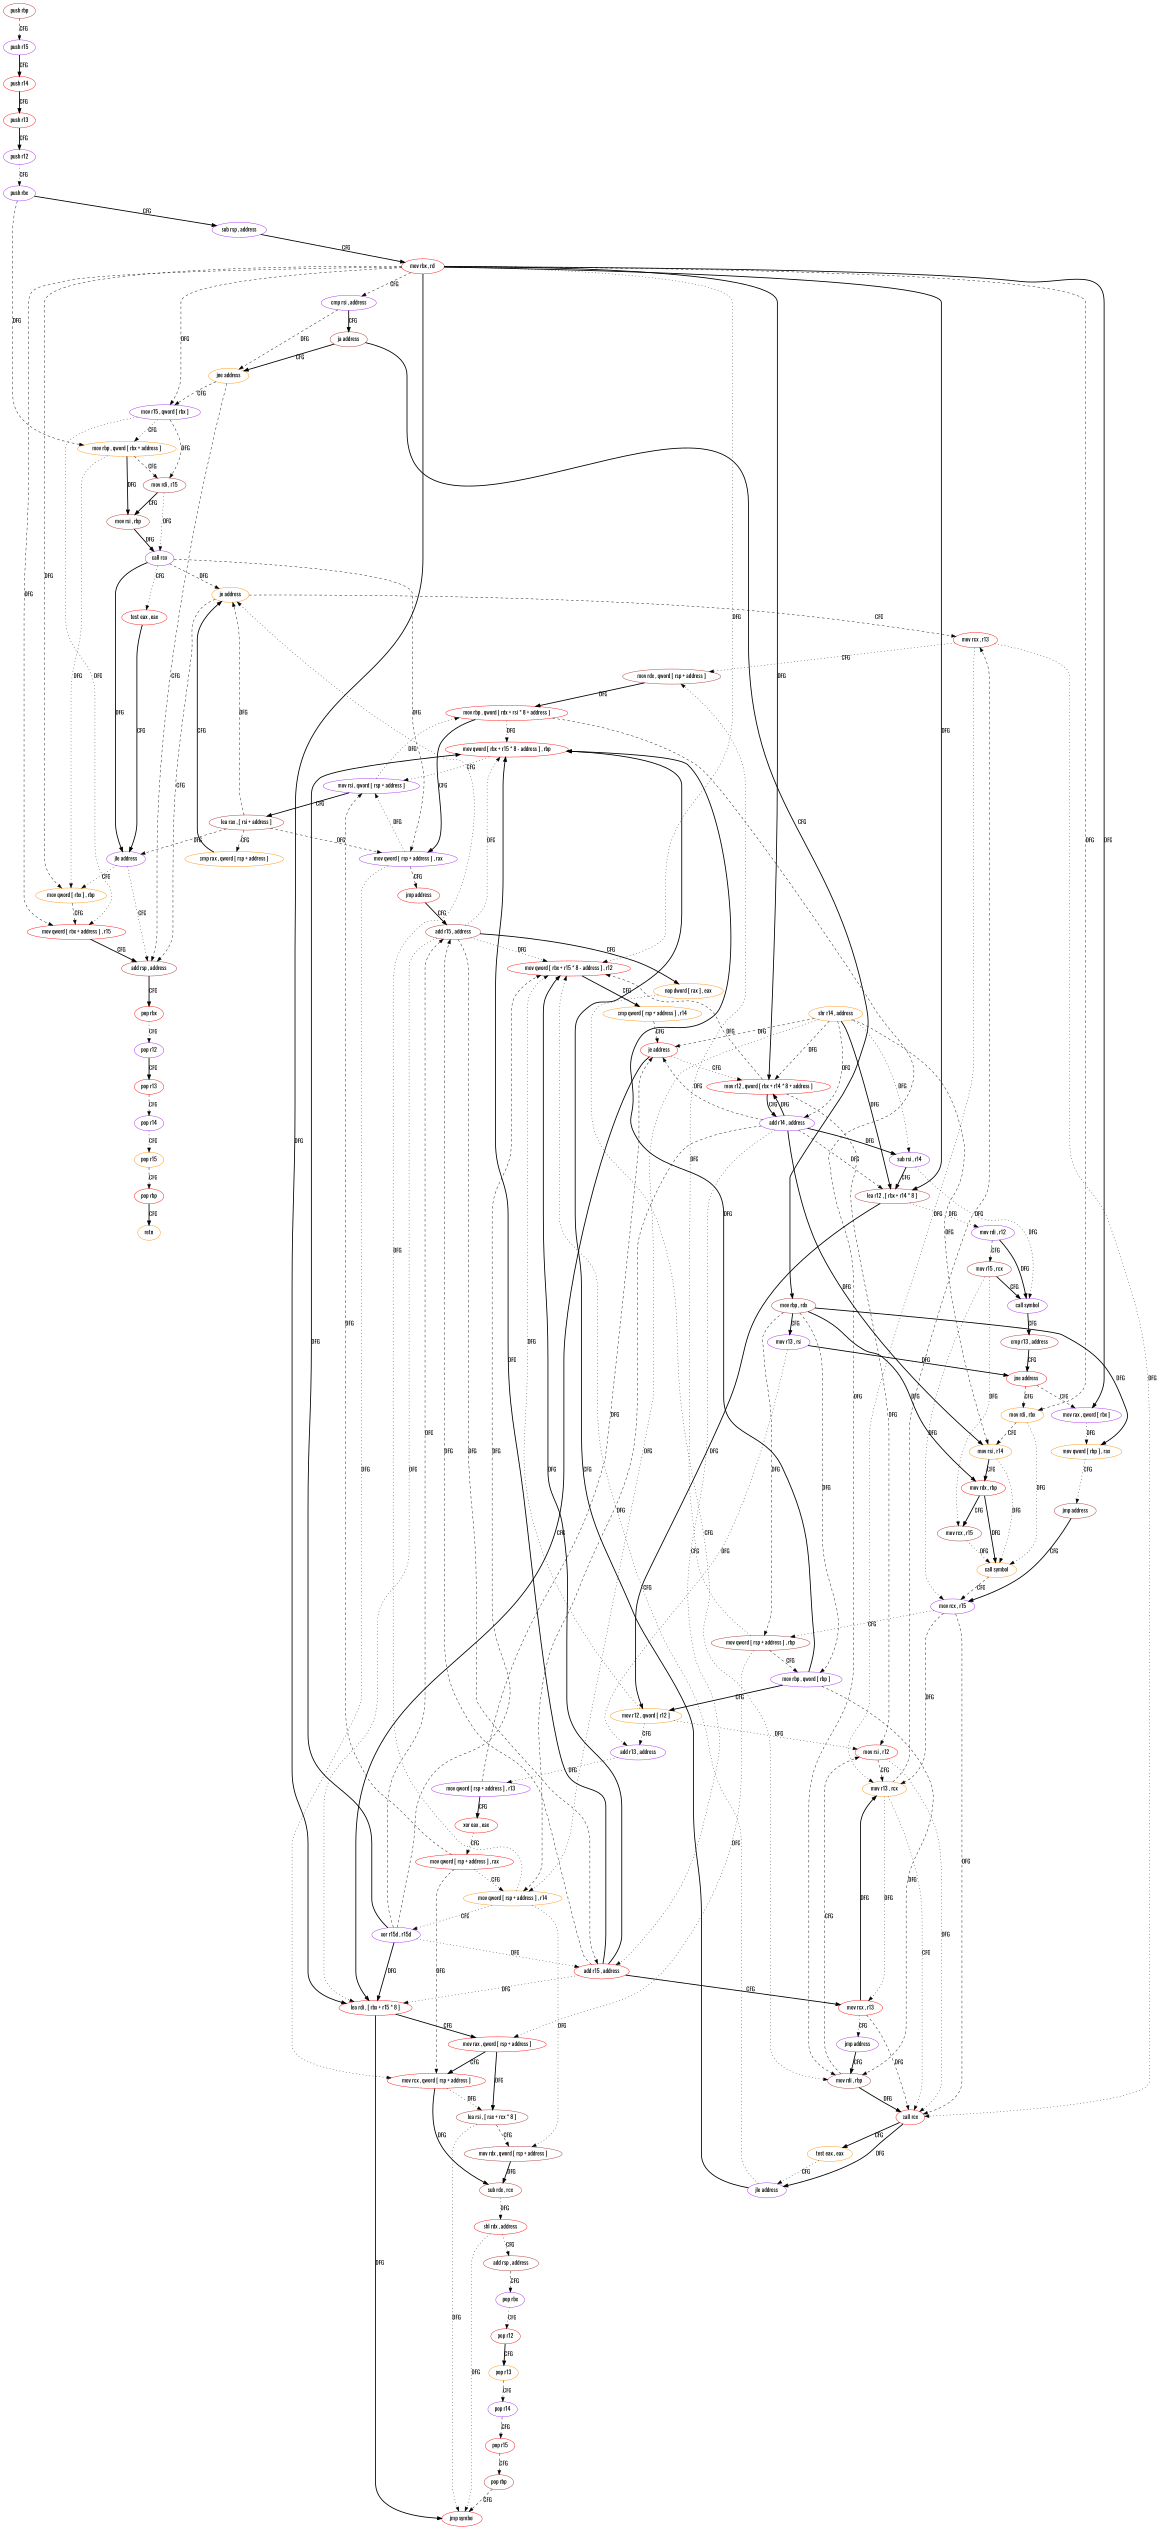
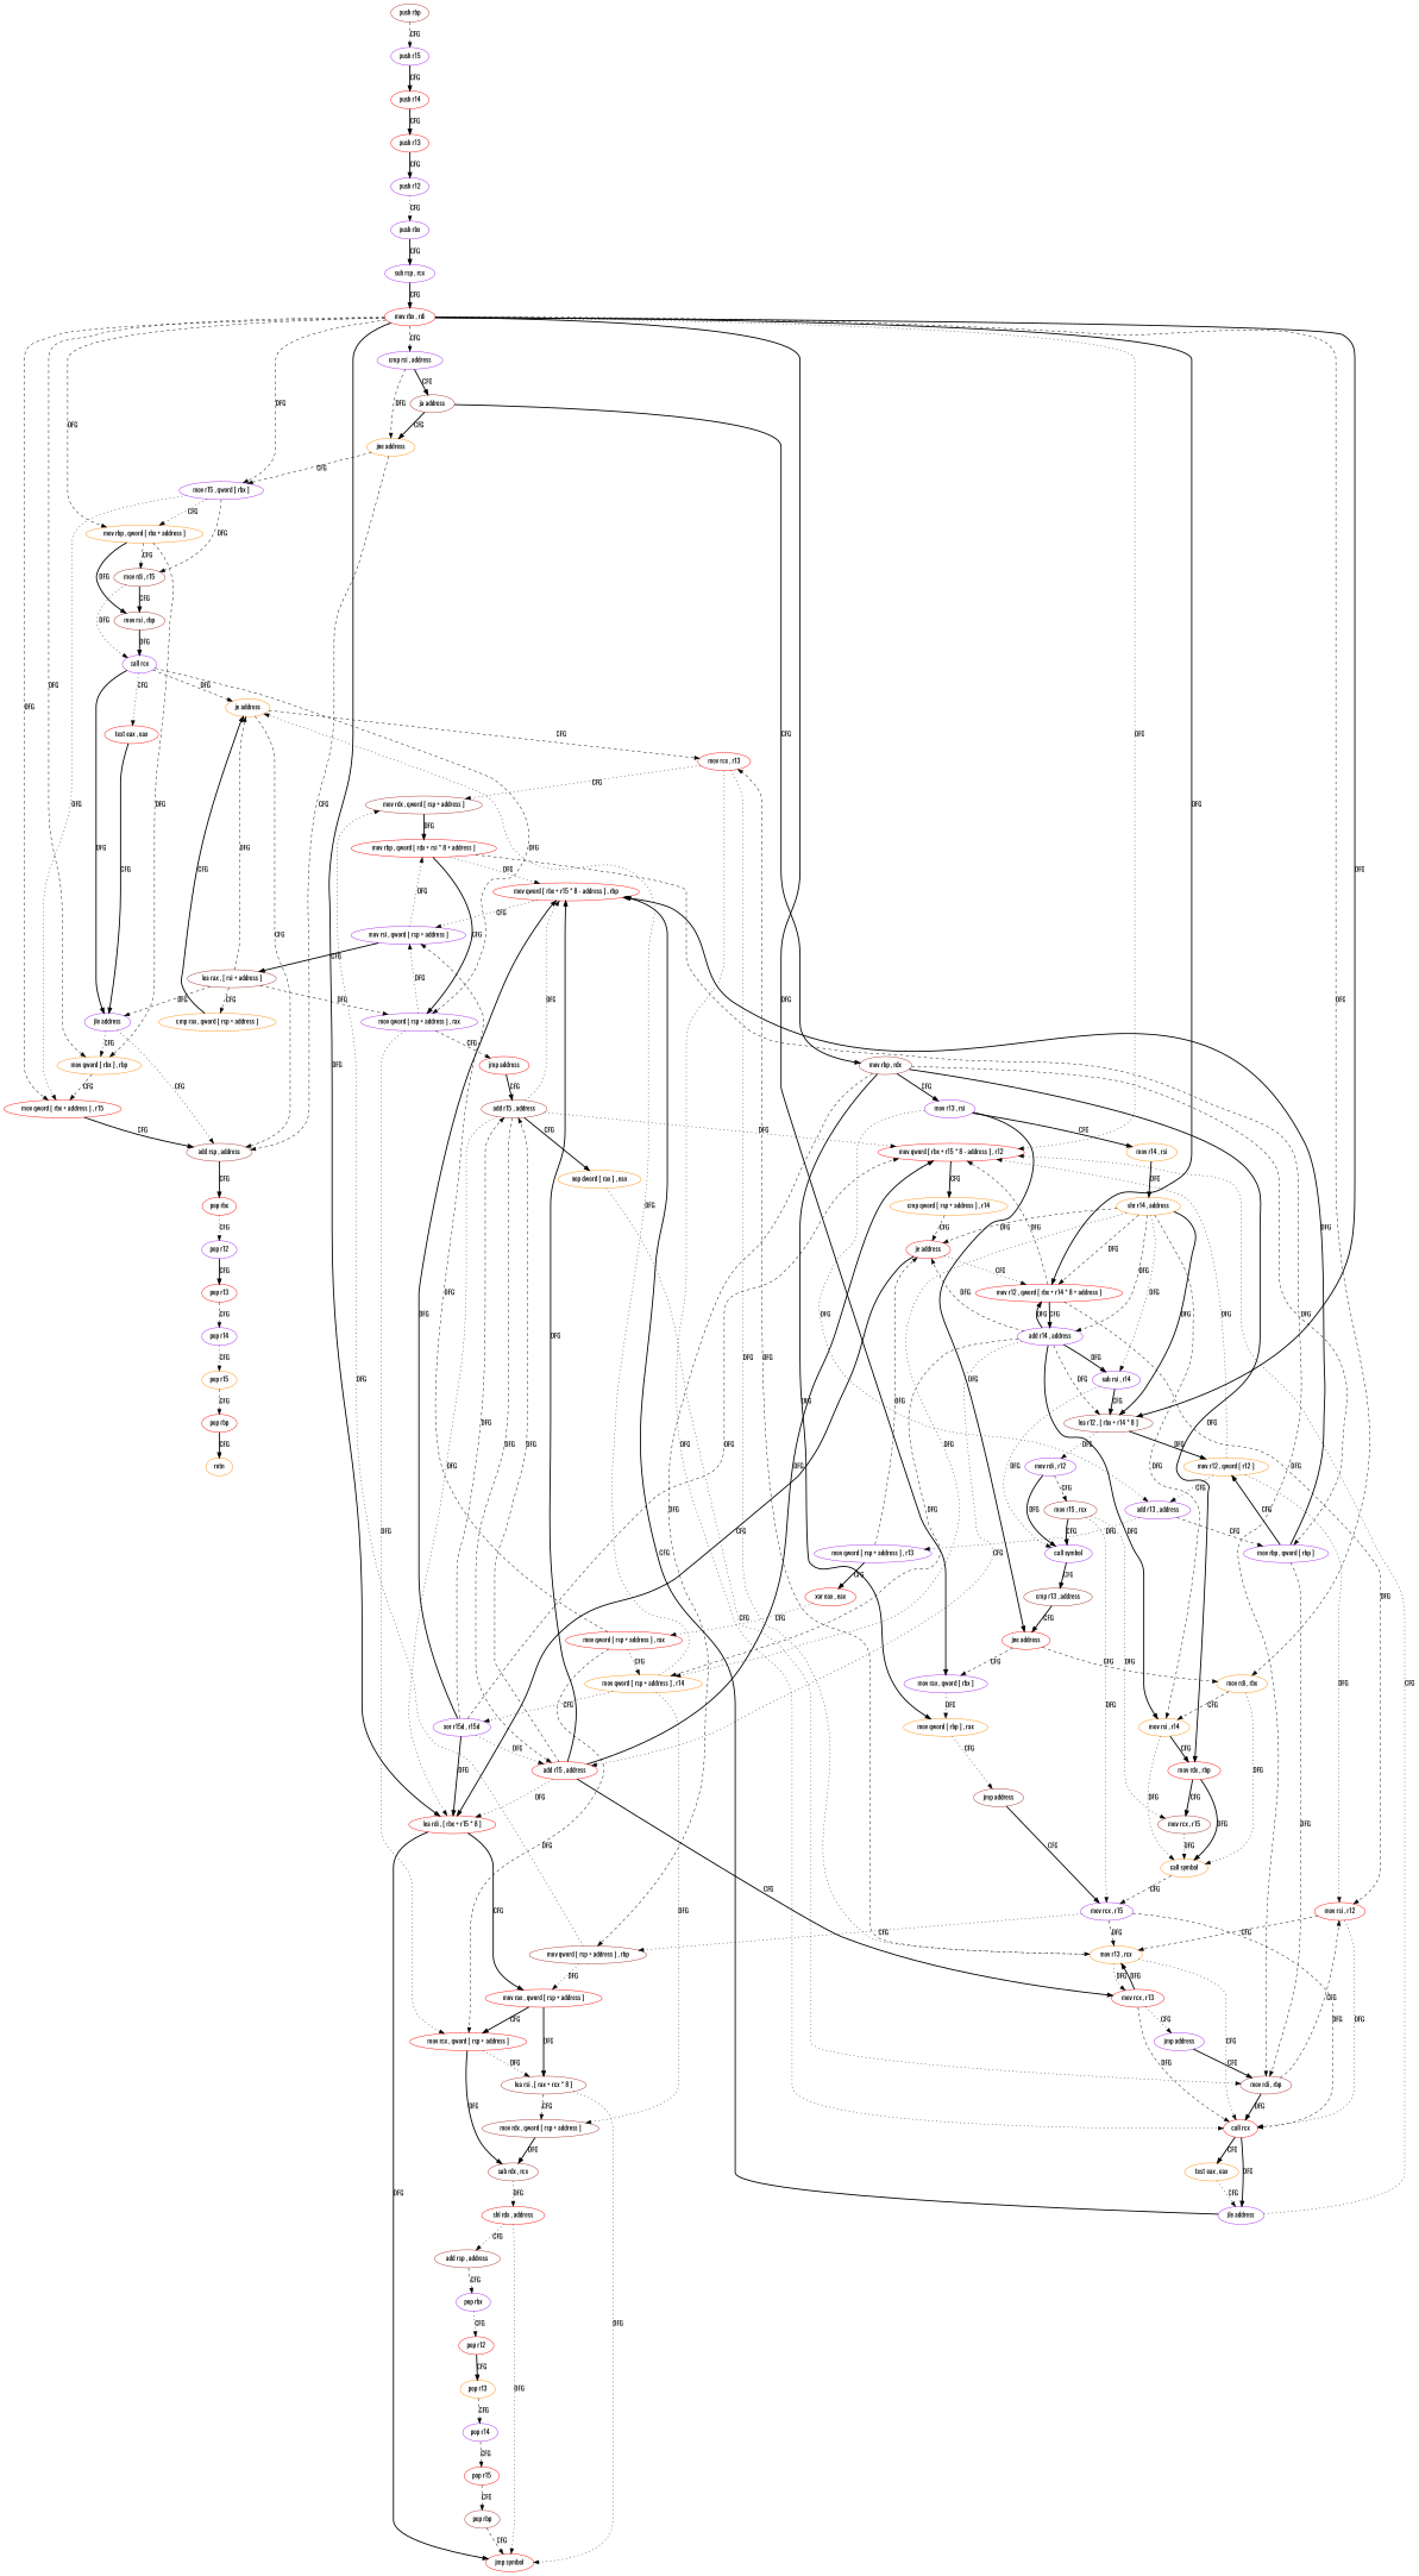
  digraph {
    fontname=Oswald
    node [color=red fontname=Oswald]
    edge [fontname=Oswald style=bold]
    n1 [color=brown label="push rbp"]
    n2 [color=purple label="push r15"]
    n3 [label="push r14"]
    n4 [label="push r13"]
    n5 [color=purple label="push r12"]
    n6 [color=purple label="push rbx"]
-   n7 [color=purple label="sub rsp , address"]
+   n7 [color=purple label="sub rsp , rcx"]
    n8 [label="mov rbx , rdi"]
    n9 [color=purple label="cmp rsi , address"]
    n10 [color=brown label="lea r12 , [ rbx + r14 * 8 ]"]
    n11 [color=darkorange label="mov rdi , rbx"]
    n12 [color=purple label="mov rax , qword [ rbx ]"]
    n13 [color=purple label="mov r15 , qword [ rbx ]"]
    n14 [color=darkorange label="mov rbp , qword [ rbx + address ]"]
    n15 [color=darkorange label="mov qword [ rbx ] , rbp"]
    n16 [label="mov qword [ rbx + r15 * 8 - address ] , r12"]
    n17 [label="lea rdi , [ rbx + r15 * 8 ]"]
    n18 [label="mov r12 , qword [ rbx + r14 * 8 + address ]"]
    n19 [label="mov qword [ rbx + address ] , r15"]
    n20 [color=brown label="ja address"]
    n21 [color=darkorange label="jne address"]
    n22 [color=purple label="mov rdi , r12"]
    n23 [color=darkorange label="mov r12 , qword [ r12 ]"]
    n24 [color=darkorange label="mov rsi , r14"]
    n25 [color=darkorange label="call symbol"]
    n26 [color=darkorange label="mov qword [ rbp ] , rax"]
    n27 [color=brown label="mov rdi , r15"]
    n28 [color=brown label="mov rsi , rbp"]
    n29 [label="mov qword [ rbx + r15 * 8 - address ] , rbp"]
    n30 [color=purple label="mov rsi , qword [ rsp + address ]"]
    n31 [color=darkorange label="cmp qword [ rsp + address ] , r14"]
    n32 [label="mov rax , qword [ rsp + address ]"]
    n33 [label="jmp symbol"]
    n34 [color=purple label="add r14 , address"]
    n35 [label="mov rsi , r12"]
    n36 [color=brown label="add rsp , address"]
    n37 [color=brown label="mov rbp , rdx"]
    n38 [color=purple label="mov r13 , rsi"]
    n39 [label="mov rdx , rbp"]
    n40 [color=brown label="mov qword [ rsp + address ] , rbp"]
    n41 [color=purple label="mov rbp , qword [ rbp ]"]
+   n42 [color=darkorange label="mov r14 , rsi"]
    n43 [label="jne address"]
    n44 [color=purple label="add r13 , address"]
    n45 [color=brown label="mov rcx , r15"]
    n46 [color=brown label="jmp address"]
    n47 [color=brown label="mov rdx , qword [ rsp + address ]"]
    n48 [color=brown label="mov rdi , rbp"]
    n49 [label="pop rbx"]
    n50 [color=darkorange label="shr r14 , address"]
    n51 [color=purple label="mov qword [ rsp + address ] , r13"]
    n52 [color=purple label="sub rsi , r14"]
    n53 [label="je address"]
    n54 [color=darkorange label="mov qword [ rsp + address ] , r14"]
    n55 [color=purple label="call symbol"]
    n56 [color=darkorange label="je address"]
    n57 [color=purple label="xor r15d , r15d"]
    n58 [color=brown label="mov rdx , qword [ rsp + address ]"]
    n59 [label="add r15 , address"]
    n60 [color=brown label="cmp r13 , address"]
    n61 [color=brown label="mov r15 , rcx"]
    n62 [color=purple label="mov rcx , r15"]
    n63 [color=darkorange label="mov r13 , rcx"]
    n64 [label="call rcx"]
    n65 [color=purple label="pop r12"]
    n66 [color=purple label="call rcx"]
    n67 [label="mov rcx , r13"]
    n68 [label="mov rcx , r13"]
    n69 [color=darkorange label="test eax , eax"]
    n70 [color=purple label="jle address"]
    n71 [label="pop r13"]
    n72 [color=purple label="pop r14"]
    n73 [color=darkorange label="pop r15"]
    n74 [label="pop rbp"]
    n75 [color=darkorange label=retn]
    n76 [label="test eax , eax"]
    n77 [color=purple label="jle address"]
    n78 [color=purple label="mov qword [ rsp + address ] , rax"]
    n79 [label="mov rcx , qword [ rsp + address ]"]
    n80 [label="jmp address"]
    n81 [color=brown label="lea rax , [ rsi + address ]"]
    n82 [label="mov rbp , qword [ rdx + rsi * 8 + address ]"]
    n83 [color=darkorange label="cmp rax , qword [ rsp + address ]"]
    n84 [color=brown label="lea rsi , [ rax + rcx * 8 ]"]
    n85 [label="xor eax , eax"]
    n86 [label="mov qword [ rsp + address ] , rax"]
    n87 [color=brown label="sub rdx , rcx"]
    n88 [color=brown label="add r15 , address"]
    n89 [color=darkorange label="nop dword [ rax ] , eax"]
    n90 [label="shl rdx , address"]
    n91 [color=brown label="add rsp , address"]
    n92 [color=purple label="pop rbx"]
    n93 [label="pop r12"]
    n94 [color=darkorange label="pop r13"]
    n95 [color=purple label="pop r14"]
    n96 [label="pop r15"]
    n97 [color=brown label="pop rbp"]
    n98 [color=purple label="jmp address"]
    n1 -> n2 [label=CFG style=dashed]
    n2 -> n3 [label=CFG]
    n3 -> n4 [label=CFG]
    n4 -> n5 [label=CFG]
    n5 -> n6 [label=CFG style=dotted]
    n6 -> n7 [label=CFG]
    n7 -> n8 [label=CFG]
    n8 -> n9 [label=CFG style=dashed]
    n8 -> n10 [label=DFG]
    n8 -> n11 [label=DFG style=dashed]
    n8 -> n12 [label=DFG]
    n8 -> n13 [label=DFG style=dashed]
-   n6 -> n14 [label=DFG style=dashed]
+   n8 -> n14 [label=DFG style=dashed]
    n8 -> n15 [label=DFG style=dashed]
    n8 -> n16 [label=DFG style=dotted]
    n8 -> n17 [label=DFG]
    n8 -> n18 [label=DFG]
    n8 -> n19 [label=DFG style=dashed]
    n9 -> n20 [label=CFG]
    n9 -> n21 [label=DFG style=dashed]
    n10 -> n22 [label=DFG style=dotted]
    n10 -> n23 [label=DFG]
    n11 -> n24 [label=CFG style=dashed]
    n11 -> n25 [label=DFG style=dotted]
    n12 -> n26 [label=DFG style=dotted]
    n13 -> n14 [label=CFG style=dotted]
    n13 -> n19 [label=DFG style=dotted]
    n13 -> n27 [label=DFG style=dashed]
-   n14 -> n15 [label=DFG style=dotted]
+   n14 -> n15 [label=DFG style=dashed]
    n14 -> n27 [label=CFG style=dashed]
    n14 -> n28 [label=DFG]
    n15 -> n19 [label=CFG style=dashed]
    n16 -> n31 [label=CFG]
    n17 -> n32 [label=CFG]
    n17 -> n33 [label=DFG]
    n18 -> n16 [label=DFG style=dashed]
    n18 -> n34 [label=CFG]
    n18 -> n35 [label=DFG style=dashed]
    n19 -> n36 [label=CFG]
    n20 -> n21 [label=CFG]
    n20 -> n37 [label=CFG]
    n21 -> n13 [label=CFG style=dashed]
    n21 -> n36 [label=CFG style=dashed]
    n22 -> n55 [label=DFG]
    n22 -> n61 [label=CFG style=dashed]
    n23 -> n16 [label=DFG style=dotted]
    n23 -> n35 [label=DFG style=dotted]
    n23 -> n44 [label=CFG style=dotted]
    n24 -> n25 [label=DFG style=dotted]
    n24 -> n39 [label=CFG]
    n25 -> n62 [label=CFG style=dashed]
    n26 -> n46 [label=CFG style=dotted]
    n27 -> n28 [label=CFG]
    n27 -> n66 [label=DFG style=dotted]
    n28 -> n66 [label=DFG]
    n29 -> n30 [label=CFG style=dotted]
    n30 -> n81 [label=CFG]
    n30 -> n82 [label=DFG style=dotted]
    n31 -> n53 [label=CFG style=dashed]
    n32 -> n79 [label=CFG]
    n32 -> n84 [label=DFG]
    n34 -> n10 [label=DFG style=dashed]
    n34 -> n18 [label=DFG]
    n34 -> n24 [label=DFG]
    n34 -> n52 [label=DFG]
    n34 -> n53 [label=DFG style=dashed]
    n34 -> n54 [label=DFG style=dashed]
    n34 -> n59 [label=CFG style=dotted]
    n35 -> n63 [label=CFG style=dashed]
    n35 -> n64 [label=DFG style=dotted]
    n36 -> n49 [label=CFG]
    n37 -> n26 [label=DFG]
    n37 -> n38 [label=CFG]
    n37 -> n39 [label=DFG]
    n37 -> n40 [label=DFG style=dashed]
    n37 -> n41 [label=DFG style=dashed]
+   n38 -> n42 [label=CFG]
    n38 -> n43 [label=DFG]
    n38 -> n44 [label=DFG style=dotted]
    n39 -> n25 [label=DFG]
    n39 -> n45 [label=CFG]
    n40 -> n32 [label=DFG style=dotted]
-   n40 -> n41 [label=CFG style=dashed]
+   n44 -> n41 [label=CFG style=dashed]
    n40 -> n47 [label=DFG style=dotted]
    n41 -> n23 [label=CFG]
    n41 -> n29 [label=DFG]
    n41 -> n48 [label=DFG style=dashed]
+   n42 -> n50 [label=DFG]
    n43 -> n11 [label=CFG style=dashed]
    n43 -> n12 [label=CFG style=dashed]
    n44 -> n51 [label=DFG style=dotted]
    n45 -> n25 [label=DFG style=dotted]
    n46 -> n62 [label=CFG]
    n47 -> n82 [label=DFG]
    n48 -> n35 [label=CFG style=dashed]
    n48 -> n64 [label=DFG]
    n49 -> n65 [label=CFG style=dotted]
    n50 -> n10 [label=DFG]
    n50 -> n18 [label=DFG style=dashed]
    n50 -> n24 [label=DFG style=dashed]
    n50 -> n34 [label=DFG style=dashed]
    n50 -> n52 [label=DFG style=dotted]
    n50 -> n53 [label=DFG style=dashed]
    n50 -> n54 [label=DFG style=dotted]
    n51 -> n53 [label=DFG style=dashed]
    n51 -> n85 [label=CFG]
    n52 -> n10 [label=CFG]
    n52 -> n55 [label=DFG style=dotted]
    n53 -> n17 [label=CFG]
    n53 -> n18 [label=CFG style=dotted]
    n54 -> n56 [label=DFG style=dotted]
    n54 -> n57 [label=CFG style=dotted]
    n54 -> n58 [label=DFG style=dotted]
    n55 -> n60 [label=CFG]
    n56 -> n36 [label=CFG style=dashed]
    n56 -> n67 [label=CFG style=dashed]
    n57 -> n16 [label=DFG style=dashed]
    n57 -> n17 [label=DFG]
    n57 -> n29 [label=DFG]
    n57 -> n59 [label=DFG style=dotted]
    n57 -> n88 [label=DFG style=dashed]
    n58 -> n87 [label=DFG]
    n59 -> n16 [label=DFG]
    n59 -> n17 [label=DFG style=dotted]
    n59 -> n29 [label=DFG]
    n59 -> n68 [label=CFG]
    n59 -> n88 [label=DFG style=dashed]
    n60 -> n43 [label=CFG]
    n61 -> n45 [label=DFG style=dotted]
    n61 -> n55 [label=CFG]
    n61 -> n62 [label=DFG style=dotted]
    n62 -> n40 [label=CFG style=dotted]
    n62 -> n63 [label=DFG style=dashed]
    n62 -> n64 [label=DFG style=dashed]
    n63 -> n64 [label=CFG style=dotted]
    n63 -> n67 [label=DFG style=dashed]
    n63 -> n68 [label=DFG style=dotted]
    n64 -> n69 [label=CFG]
    n64 -> n70 [label=DFG]
    n65 -> n71 [label=CFG]
    n66 -> n56 [label=DFG style=dashed]
    n66 -> n76 [label=CFG style=dotted]
    n66 -> n77 [label=DFG]
    n66 -> n78 [label=DFG style=dashed]
    n67 -> n47 [label=CFG style=dotted]
    n67 -> n63 [label=DFG style=dotted]
    n67 -> n64 [label=DFG style=dotted]
    n68 -> n63 [label=DFG]
    n68 -> n64 [label=DFG style=dashed]
    n68 -> n98 [label=CFG style=dotted]
    n69 -> n70 [label=CFG style=dotted]
    n70 -> n16 [label=CFG style=dotted]
    n70 -> n29 [label=CFG]
    n71 -> n72 [label=CFG style=dashed]
    n72 -> n73 [label=CFG style=dotted]
    n73 -> n74 [label=CFG style=dashed]
    n74 -> n75 [label=CFG]
    n76 -> n77 [label=CFG]
    n77 -> n15 [label=CFG style=dotted]
    n77 -> n36 [label=CFG style=dotted]
    n78 -> n30 [label=DFG style=dotted]
    n78 -> n79 [label=DFG style=dotted]
    n78 -> n80 [label=CFG style=dashed]
    n79 -> n84 [label=DFG style=dotted]
    n79 -> n87 [label=DFG]
    n80 -> n88 [label=CFG]
    n81 -> n56 [label=DFG style=dashed]
    n81 -> n77 [label=DFG style=dashed]
    n81 -> n78 [label=DFG style=dashed]
    n81 -> n83 [label=CFG style=dashed]
    n82 -> n29 [label=DFG style=dotted]
    n82 -> n48 [label=DFG style=dashed]
    n82 -> n78 [label=CFG]
    n83 -> n56 [label=CFG]
    n84 -> n33 [label=DFG style=dotted]
    n84 -> n58 [label=CFG style=dashed]
    n85 -> n86 [label=CFG style=dotted]
    n86 -> n30 [label=DFG style=dashed]
    n86 -> n54 [label=CFG style=dotted]
    n86 -> n79 [label=DFG style=dashed]
    n87 -> n90 [label=DFG style=dotted]
    n88 -> n16 [label=DFG style=dotted]
    n88 -> n17 [label=DFG style=dotted]
    n88 -> n29 [label=DFG style=dotted]
    n88 -> n59 [label=DFG style=dashed]
    n88 -> n89 [label=CFG]
    n89 -> n48 [label=CFG style=dotted]
    n90 -> n33 [label=DFG style=dotted]
    n90 -> n91 [label=CFG style=dotted]
    n91 -> n92 [label=CFG style=dashed]
    n92 -> n93 [label=CFG style=dotted]
    n93 -> n94 [label=CFG]
    n94 -> n95 [label=CFG style=dashed]
    n95 -> n96 [label=CFG style=dashed]
    n96 -> n97 [label=CFG style=dashed]
    n97 -> n33 [label=CFG style=dashed]
    n98 -> n48 [label=CFG]
  }
